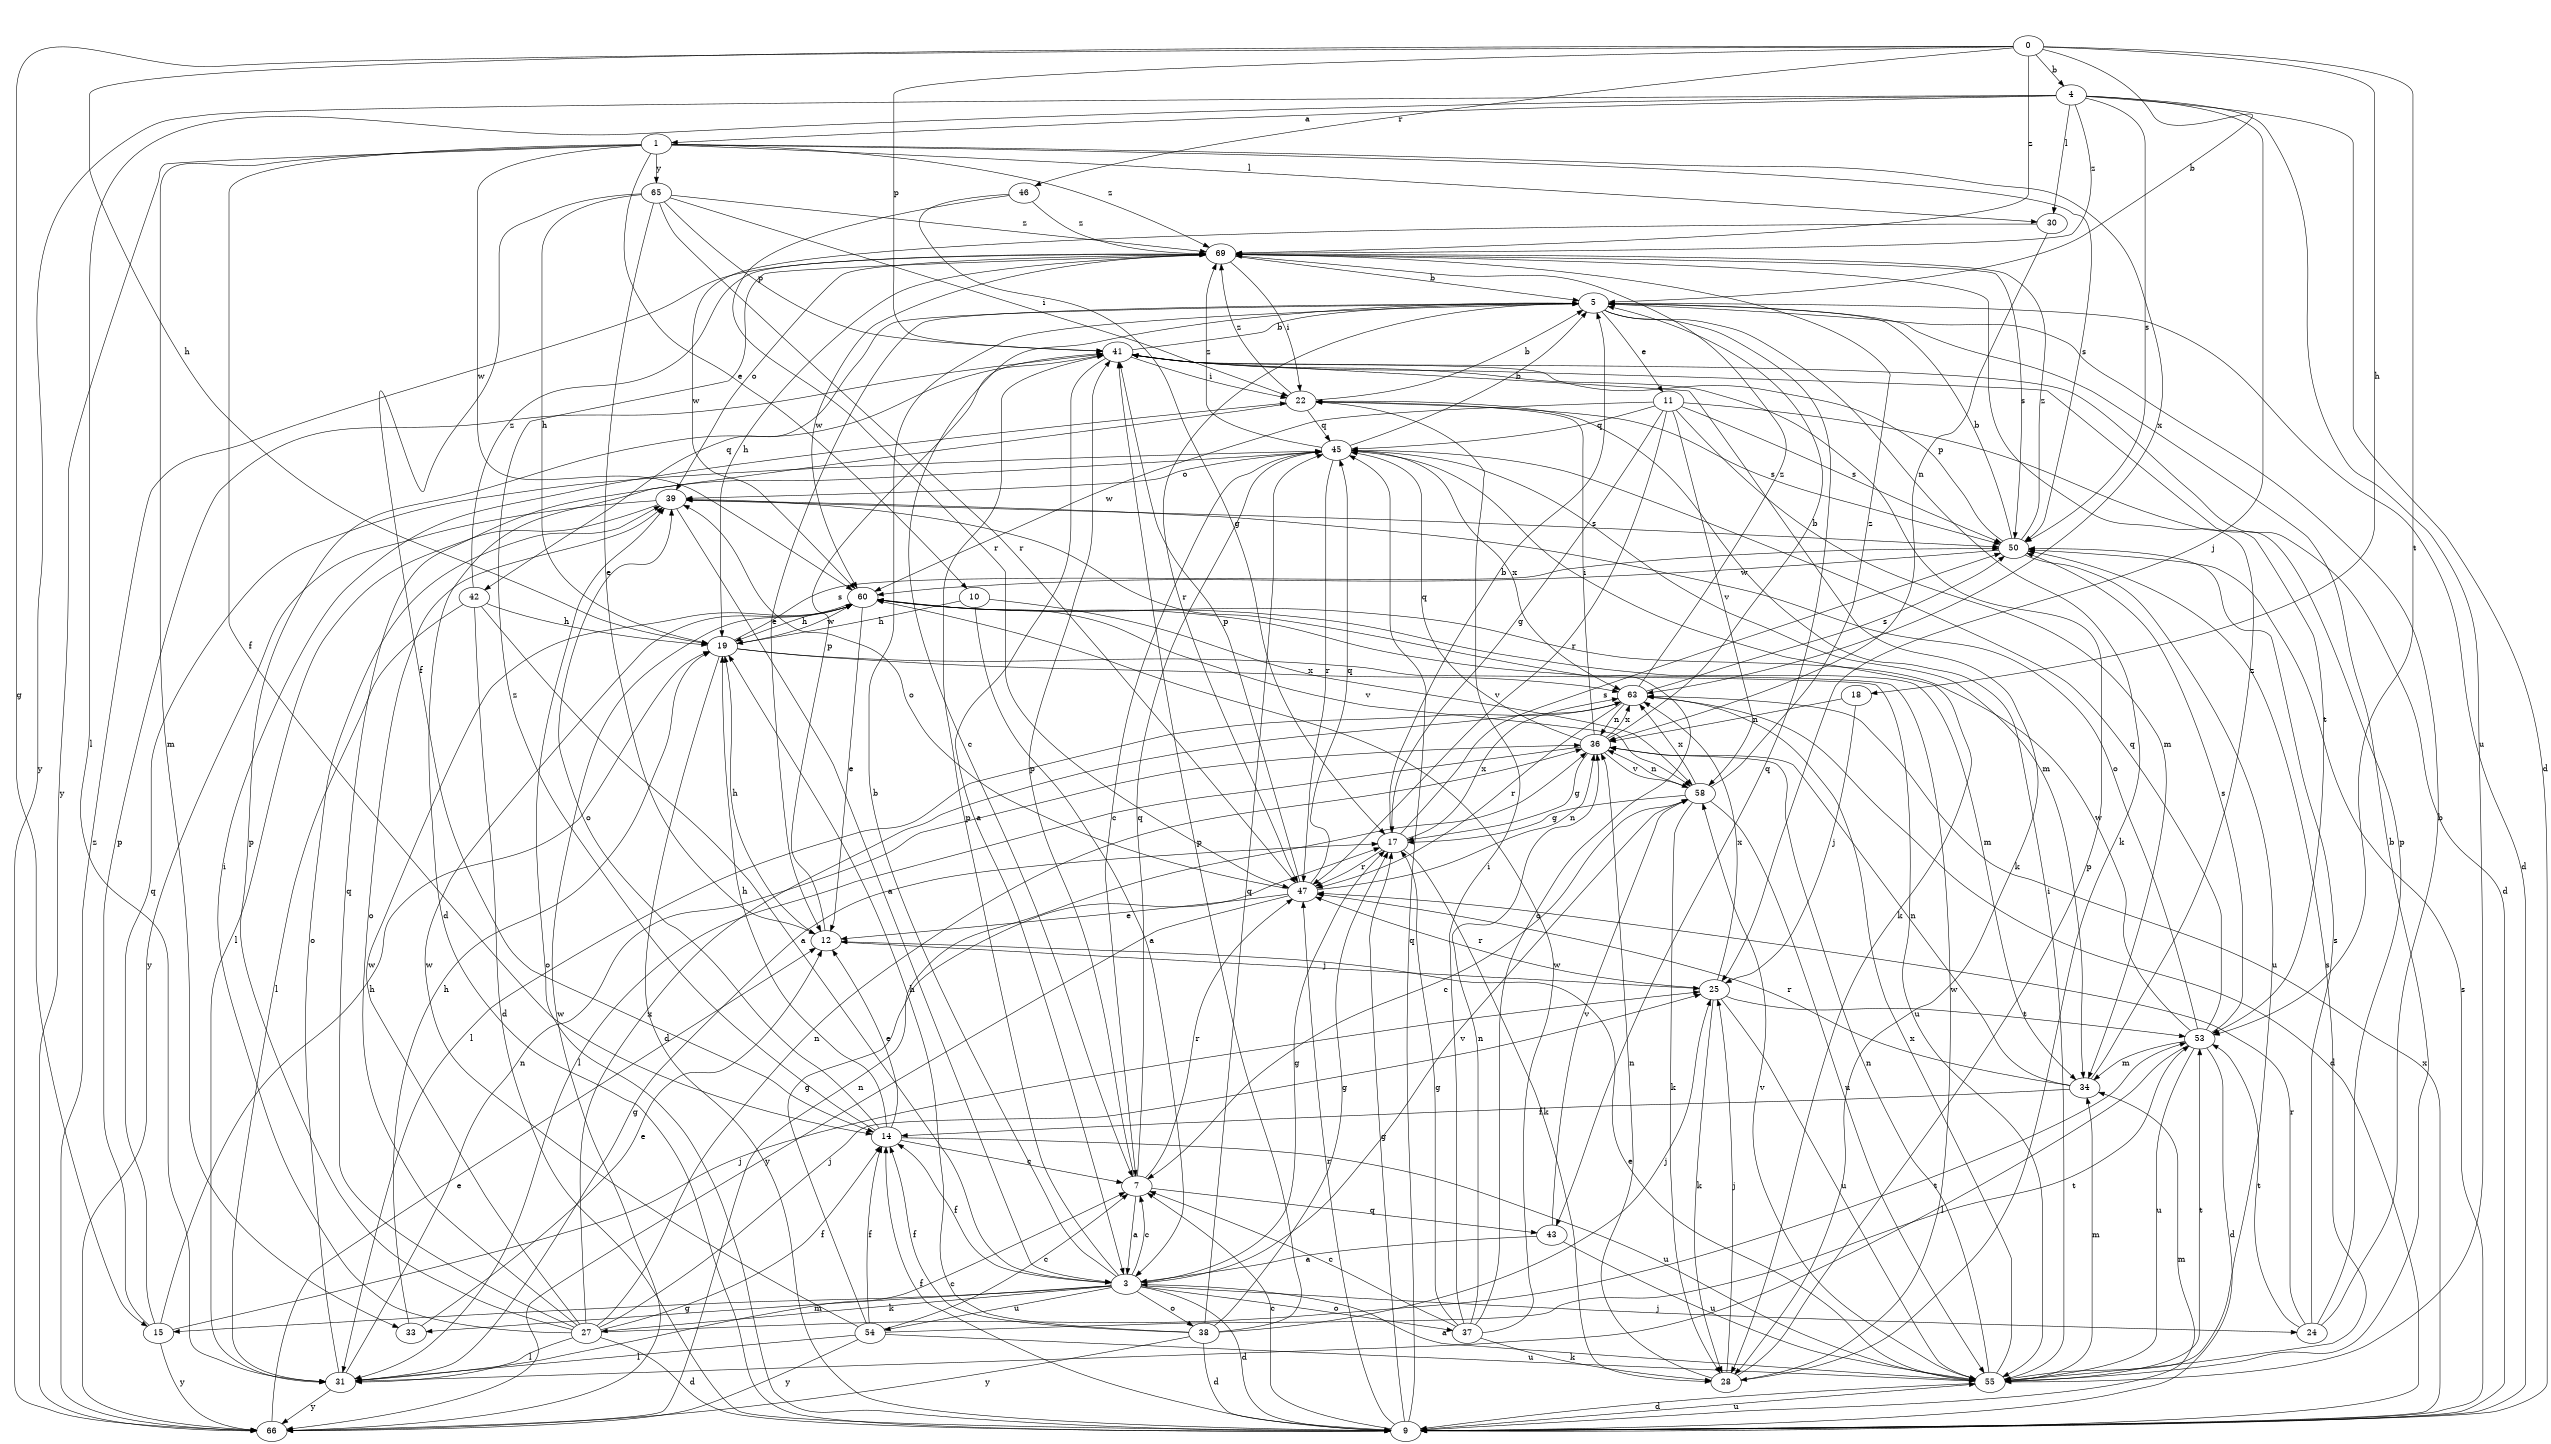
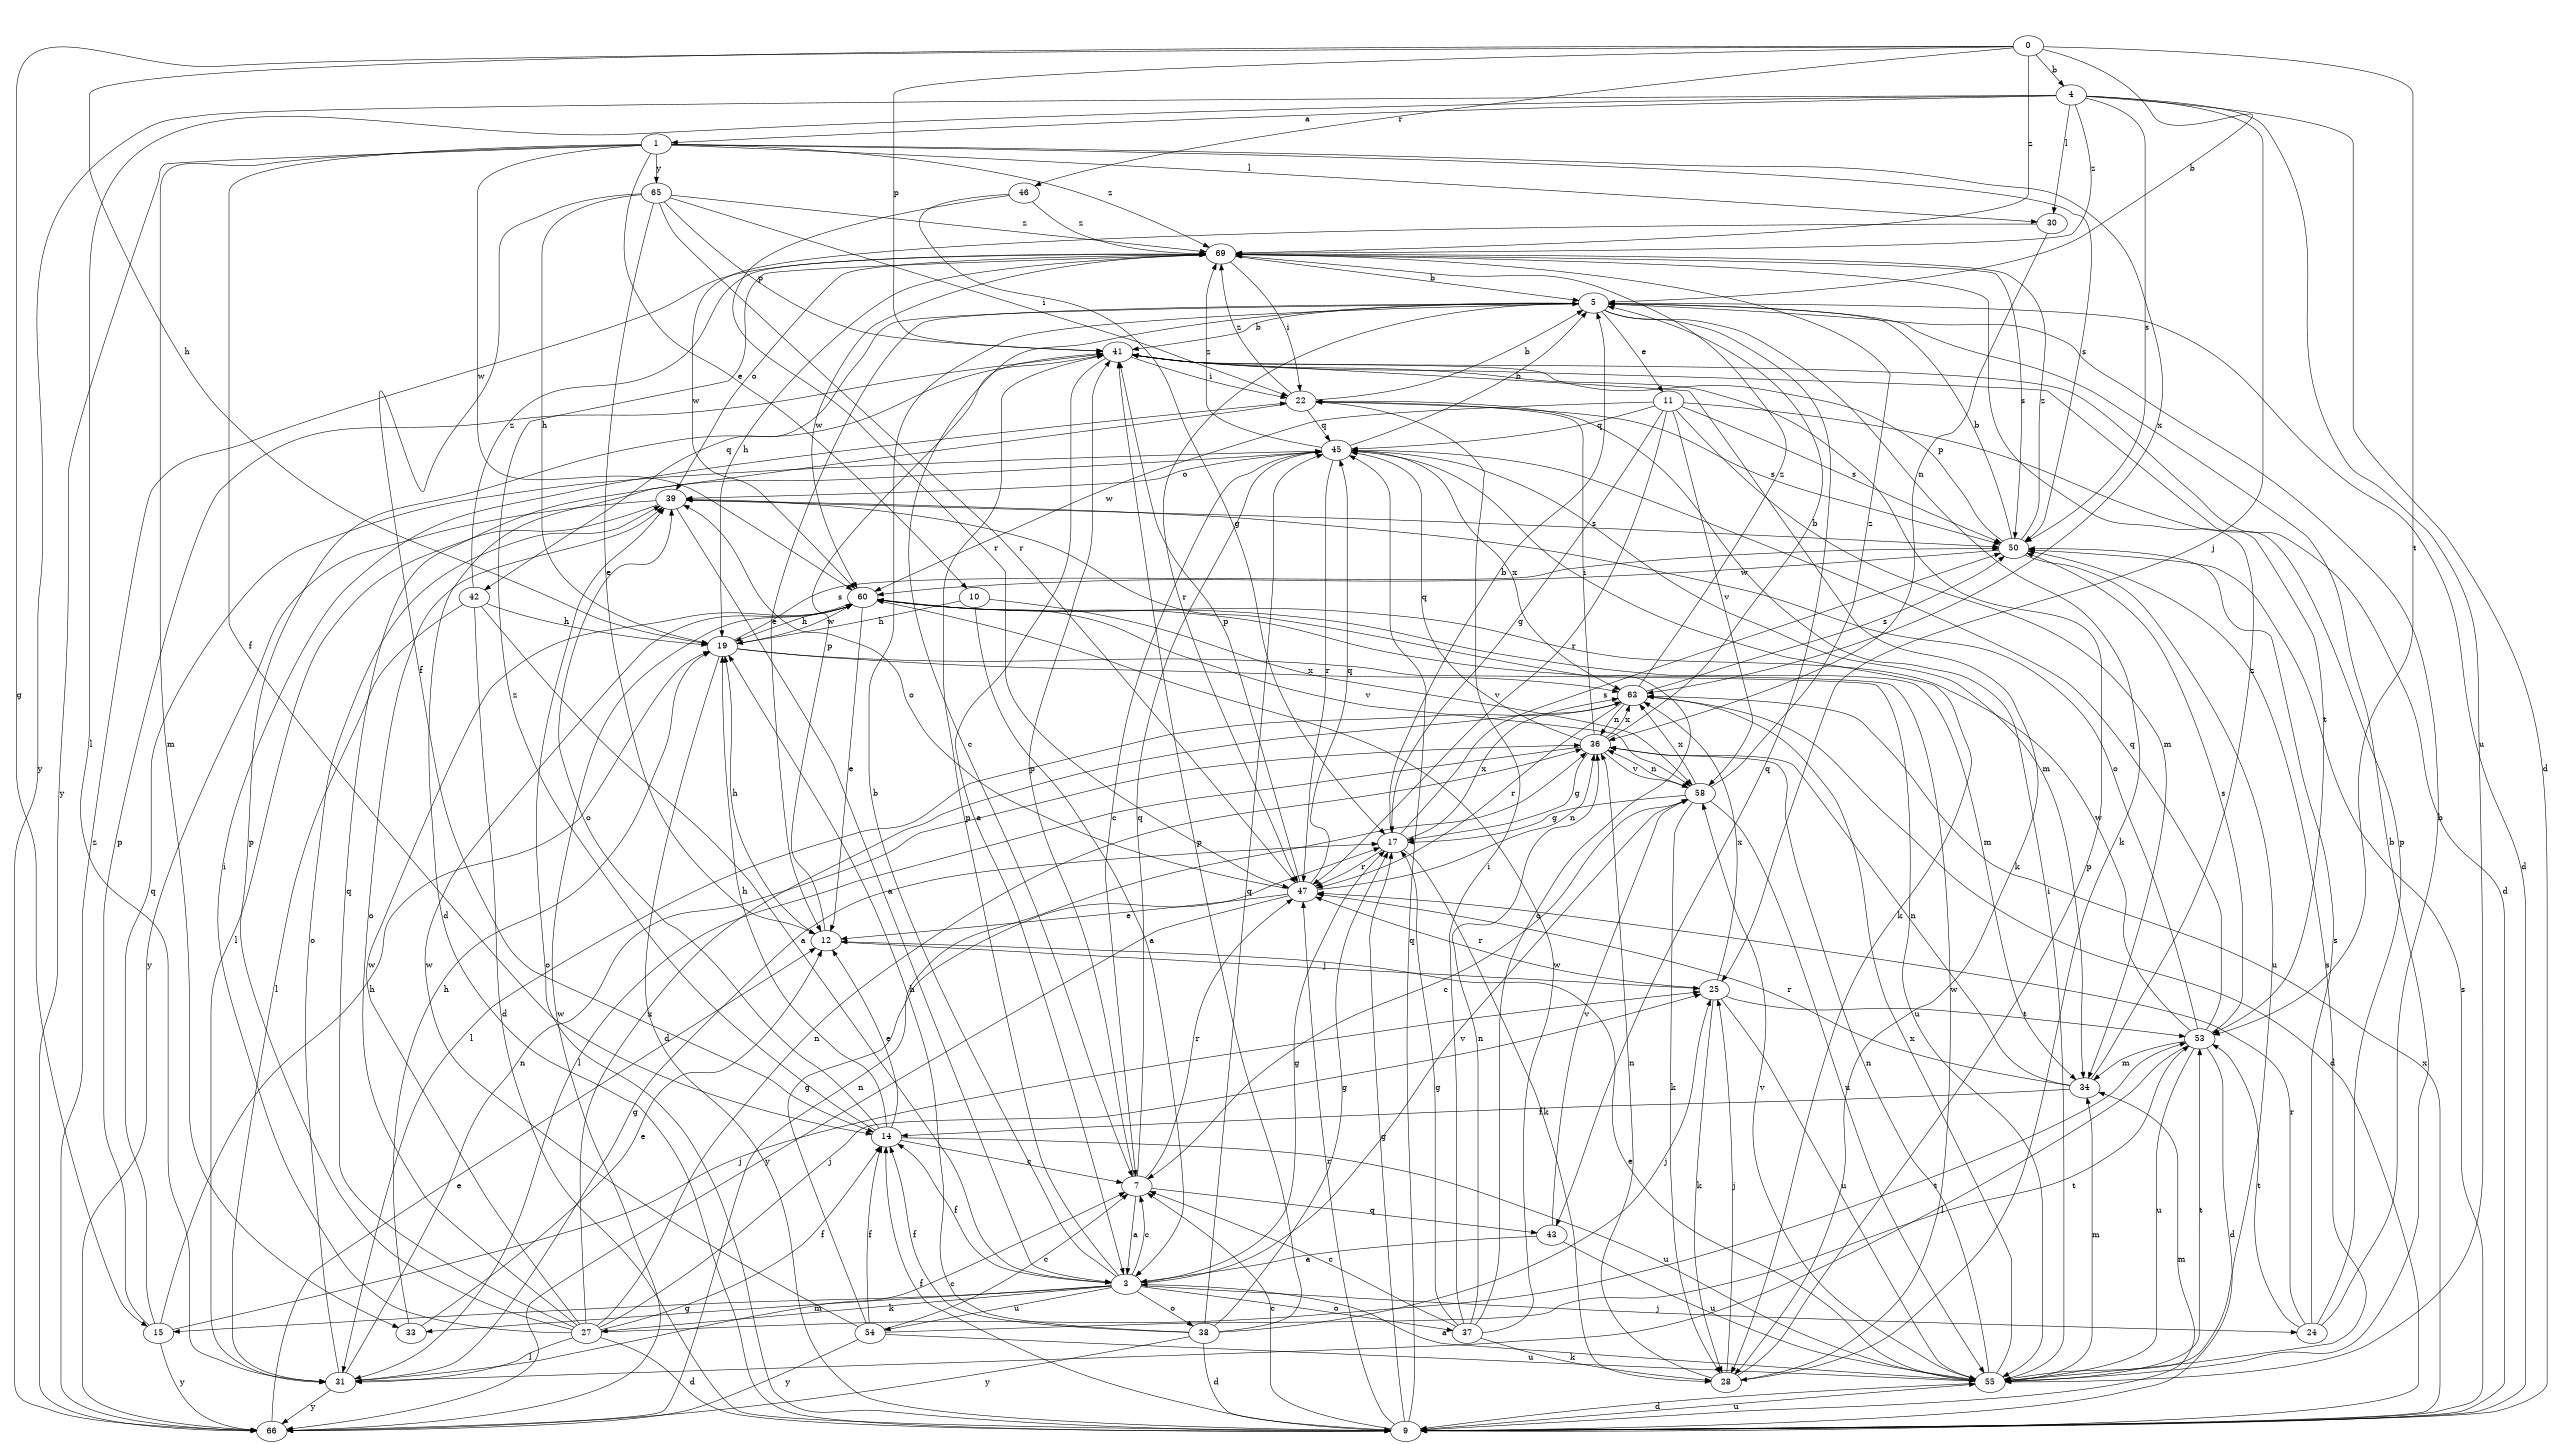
  strict digraph {
    0
    4
    5
    15
-   18
    19
    41
    46
    53
    69
    1
    30
    50
    66
    9
    55
    25
    31
    7
    11
    12
    28
    42
    43
    47
    45
    36
    60
    63
    3
    22
    17
    34
    39
    10
    14
    33
    65
    58
    24
    27
    37
    38
    54
    0 -> 4 [label=b]
    0 -> 5 [label=b]
    0 -> 15 [label=g]
-   0 -> 18 [label=h]
    0 -> 19 [label=h]
    0 -> 41 [label=p]
    0 -> 46 [label=r]
    0 -> 53 [label=t]
    0 -> 69 [label=z]
    4 -> 69 [label=z]
    4 -> 1 [label=a]
    4 -> 30 [label=l]
    4 -> 50 [label=s]
    4 -> 66 [label=y]
    4 -> 9 [label=d]
    4 -> 55 [label=u]
    4 -> 25 [label=j]
    4 -> 31 [label=l]
    5 -> 9 [label=d]
    5 -> 7 [label=c]
    5 -> 11 [label=e]
    5 -> 12 [label=e]
    5 -> 28 [label=k]
    5 -> 42 [label=q]
    5 -> 43 [label=q]
    5 -> 47 [label=r]
    15 -> 19 [label=h]
    15 -> 41 [label=p]
    15 -> 66 [label=y]
    15 -> 25 [label=j]
    15 -> 45 [label=q]
-   18 -> 25 [label=j]
-   18 -> 36 [label=n]
    19 -> 50 [label=s]
    19 -> 9 [label=d]
    19 -> 55 [label=u]
    19 -> 60 [label=w]
    19 -> 63 [label=x]
-   41 -> 5 [label=b]
+   5 -> 41 [label=b]
    41 -> 9 [label=d]
    41 -> 28 [label=k]
    41 -> 3 [label=a]
    41 -> 22 [label=i]
    46 -> 69 [label=z]
    46 -> 47 [label=r]
    46 -> 17 [label=g]
    53 -> 50 [label=s]
    53 -> 9 [label=d]
    53 -> 55 [label=u]
    53 -> 31 [label=l]
    53 -> 45 [label=q]
    53 -> 60 [label=w]
    53 -> 34 [label=m]
    53 -> 39 [label=o]
    69 -> 5 [label=b]
    69 -> 19 [label=h]
    69 -> 50 [label=s]
    69 -> 60 [label=w]
    69 -> 22 [label=i]
    69 -> 39 [label=o]
    1 -> 69 [label=z]
    1 -> 30 [label=l]
    1 -> 50 [label=s]
    1 -> 66 [label=y]
    1 -> 60 [label=w]
    1 -> 63 [label=x]
    1 -> 10 [label=e]
    1 -> 14 [label=f]
    1 -> 33 [label=m]
    1 -> 65 [label=y]
    30 -> 36 [label=n]
    30 -> 60 [label=w]
    50 -> 5 [label=b]
    50 -> 41 [label=p]
    50 -> 69 [label=z]
    50 -> 55 [label=u]
    50 -> 60 [label=w]
    66 -> 69 [label=z]
    66 -> 12 [label=e]
    66 -> 36 [label=n]
    66 -> 60 [label=w]
    9 -> 50 [label=s]
    9 -> 55 [label=u]
    9 -> 7 [label=c]
    9 -> 47 [label=r]
    9 -> 45 [label=q]
    9 -> 63 [label=x]
    9 -> 17 [label=g]
    9 -> 34 [label=m]
    9 -> 39 [label=o]
    9 -> 14 [label=f]
    55 -> 5 [label=b]
    55 -> 53 [label=t]
    55 -> 50 [label=s]
    55 -> 9 [label=d]
    55 -> 12 [label=e]
    55 -> 36 [label=n]
    55 -> 63 [label=x]
    55 -> 3 [label=a]
    55 -> 22 [label=i]
    55 -> 34 [label=m]
    55 -> 58 [label=v]
    25 -> 53 [label=t]
    25 -> 55 [label=u]
    25 -> 28 [label=k]
    25 -> 47 [label=r]
    25 -> 63 [label=x]
    31 -> 66 [label=y]
    31 -> 7 [label=c]
    31 -> 36 [label=n]
    31 -> 17 [label=g]
    31 -> 39 [label=o]
    7 -> 41 [label=p]
    7 -> 43 [label=q]
    7 -> 47 [label=r]
    7 -> 45 [label=q]
    7 -> 3 [label=a]
    11 -> 53 [label=t]
    11 -> 50 [label=s]
    11 -> 47 [label=r]
    11 -> 45 [label=q]
    11 -> 60 [label=w]
    11 -> 17 [label=g]
    11 -> 34 [label=m]
    11 -> 58 [label=v]
    12 -> 19 [label=h]
    12 -> 41 [label=p]
    12 -> 25 [label=j]
    28 -> 41 [label=p]
    28 -> 25 [label=j]
    28 -> 36 [label=n]
    28 -> 60 [label=w]
    42 -> 19 [label=h]
    42 -> 69 [label=z]
    42 -> 9 [label=d]
    42 -> 31 [label=l]
    42 -> 3 [label=a]
    43 -> 55 [label=u]
    43 -> 3 [label=a]
    43 -> 58 [label=v]
    47 -> 41 [label=p]
    47 -> 66 [label=y]
    47 -> 12 [label=e]
    47 -> 45 [label=q]
    47 -> 36 [label=n]
    47 -> 39 [label=o]
    45 -> 5 [label=b]
    45 -> 69 [label=z]
    45 -> 7 [label=c]
    45 -> 28 [label=k]
    45 -> 47 [label=r]
    45 -> 63 [label=x]
    45 -> 34 [label=m]
    45 -> 39 [label=o]
    36 -> 5 [label=b]
    36 -> 31 [label=l]
    36 -> 45 [label=q]
    36 -> 63 [label=x]
    36 -> 22 [label=i]
    36 -> 17 [label=g]
    36 -> 58 [label=v]
    60 -> 19 [label=h]
    60 -> 12 [label=e]
    60 -> 34 [label=m]
    60 -> 58 [label=v]
    63 -> 69 [label=z]
    63 -> 50 [label=s]
    63 -> 9 [label=d]
    63 -> 31 [label=l]
    63 -> 47 [label=r]
    63 -> 36 [label=n]
    3 -> 5 [label=b]
    3 -> 15 [label=g]
    3 -> 41 [label=p]
-   3 -> 9 [label=d]
    3 -> 7 [label=c]
    3 -> 17 [label=g]
    3 -> 14 [label=f]
    3 -> 33 [label=m]
    3 -> 58 [label=v]
    3 -> 24 [label=j]
    3 -> 27 [label=k]
    3 -> 37 [label=o]
    3 -> 38 [label=o]
    3 -> 54 [label=u]
    22 -> 5 [label=b]
    22 -> 69 [label=z]
    22 -> 50 [label=s]
    22 -> 9 [label=d]
    22 -> 45 [label=q]
    17 -> 5 [label=b]
    17 -> 50 [label=s]
    17 -> 28 [label=k]
    17 -> 47 [label=r]
    17 -> 63 [label=x]
    34 -> 69 [label=z]
    34 -> 47 [label=r]
    34 -> 36 [label=n]
    34 -> 14 [label=f]
    39 -> 50 [label=s]
    39 -> 66 [label=y]
    39 -> 31 [label=l]
    39 -> 3 [label=a]
    10 -> 19 [label=h]
    10 -> 3 [label=a]
    10 -> 58 [label=v]
    14 -> 19 [label=h]
    14 -> 69 [label=z]
    14 -> 55 [label=u]
    14 -> 7 [label=c]
    14 -> 12 [label=e]
    14 -> 39 [label=o]
    33 -> 19 [label=h]
    33 -> 12 [label=e]
    65 -> 19 [label=h]
    65 -> 41 [label=p]
    65 -> 69 [label=z]
    65 -> 12 [label=e]
    65 -> 47 [label=r]
    65 -> 22 [label=i]
    65 -> 14 [label=f]
    58 -> 69 [label=z]
    58 -> 55 [label=u]
    58 -> 7 [label=c]
    58 -> 28 [label=k]
    58 -> 36 [label=n]
    58 -> 63 [label=x]
    58 -> 17 [label=g]
    24 -> 5 [label=b]
    24 -> 41 [label=p]
    24 -> 53 [label=t]
    24 -> 50 [label=s]
    24 -> 47 [label=r]
    27 -> 41 [label=p]
    27 -> 53 [label=t]
    27 -> 9 [label=d]
    27 -> 25 [label=j]
    27 -> 31 [label=l]
    27 -> 45 [label=q]
    27 -> 36 [label=n]
    27 -> 60 [label=w]
    27 -> 63 [label=x]
    27 -> 22 [label=i]
    27 -> 39 [label=o]
    27 -> 14 [label=f]
    37 -> 7 [label=c]
    37 -> 28 [label=k]
    37 -> 36 [label=n]
    37 -> 60 [label=w]
    37 -> 22 [label=i]
    37 -> 17 [label=g]
    37 -> 39 [label=o]
    38 -> 19 [label=h]
    38 -> 41 [label=p]
    38 -> 66 [label=y]
    38 -> 9 [label=d]
    38 -> 25 [label=j]
    38 -> 45 [label=q]
    38 -> 17 [label=g]
    38 -> 14 [label=f]
    54 -> 53 [label=t]
    54 -> 66 [label=y]
    54 -> 55 [label=u]
-   54 -> 31 [label=l]
    54 -> 7 [label=c]
    54 -> 60 [label=w]
    54 -> 17 [label=g]
    54 -> 14 [label=f]
  }
